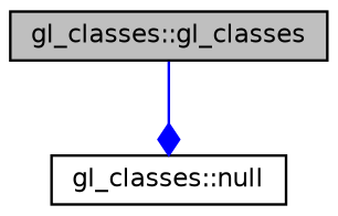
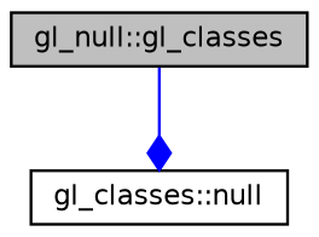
  digraph {
    rankdir=TB
    node [color=black fontname=Helvetica fontsize=10 shape=record style=filled]
-   n1 [fillcolor=grey75 fontcolor=black height=0.2 label="gl_classes::gl_classes" width=0.4]
+   n1 [fillcolor=grey75 fontcolor=black height=0.2 label="gl_null::gl_classes" width=0.4]
    n2 [fillcolor=white height=0.2 label="gl_classes::null" width=0.4]
    n1 -> n2 [color=blue fontname=Helvetica fontsize=10 labelfontname=Helvetica labelfontsize=10 style=solid arrowhead=diamond]
  }
